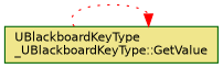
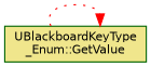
  digraph {
    rankdir=LR
-   n1 [color=darkgreen fillcolor=khaki fontcolor=black fontname=Helvetica fontsize=10 height=0.2 label="UBlackboardKeyType\l_UBlackboardKeyType::GetValue" shape=box style=filled width=0.4]
+   n1 [color=darkgreen fillcolor=khaki fontcolor=black fontname=Helvetica fontsize=10 height=0.2 label="UBlackboardKeyType\l_Enum::GetValue" shape=box style=filled width=0.4]
    n1 -> n1 [color=red fontname=Helvetica fontsize=10 labelfontname=Helvetica labelfontsize=10 style=dotted]
  }
